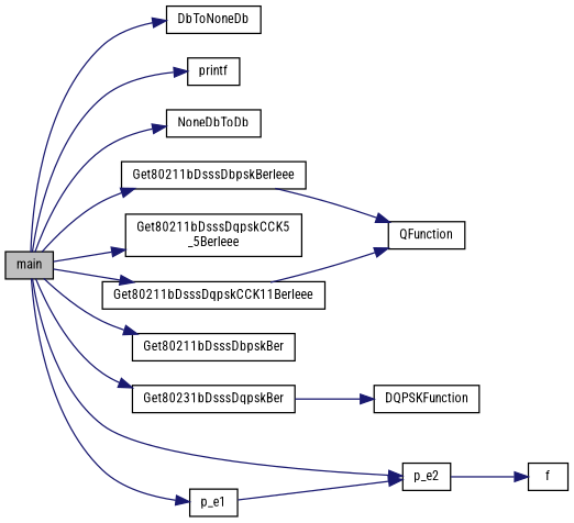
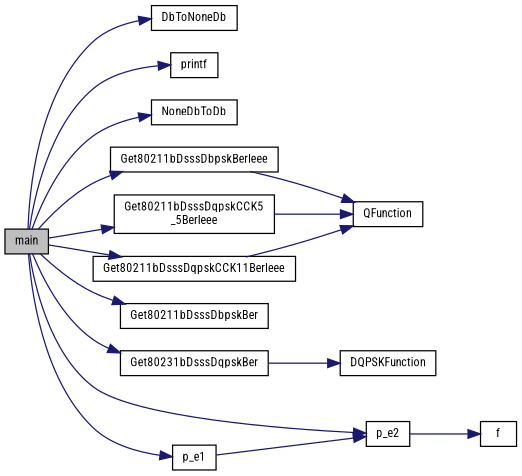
  digraph {
    fontname="Roboto Condensed"
    rankdir=LR
    node [color=black fillcolor=white fontname="Roboto Condensed" fontsize=10 shape=record style=filled]
    edge [color=midnightblue fontname="Roboto Condensed" fontsize=10 labelfontname=Helvetica labelfontsize=10 style=solid]
    n1 [fillcolor=grey75 fontcolor=black height=0.2 label=main width=0.4]
    n2 [height=0.2 label=DbToNoneDb width=0.4]
    n3 [height=0.2 label=printf width=0.4]
    n4 [height=0.2 label=NoneDbToDb width=0.4]
    n5 [height=0.2 label=Get80211bDsssDbpskBerIeee width=0.4]
    n6 [height=0.2 label="Get80211bDsssDqpskCCK5\l_5BerIeee" width=0.4]
    n7 [height=0.2 label=Get80211bDsssDqpskCCK11BerIeee width=0.4]
    n8 [height=0.2 label=Get80211bDsssDbpskBer width=0.4]
    n9 [height=0.2 label=Get80231bDsssDqpskBer width=0.4]
    n10 [height=0.2 label=p_e2 width=0.4]
    n11 [height=0.2 label=p_e1 width=0.4]
    n12 [height=0.2 label=QFunction width=0.4]
    n13 [height=0.2 label=DQPSKFunction width=0.4]
    n14 [height=0.2 label=f width=0.4]
    n1 -> n2
    n1 -> n3
    n1 -> n4
    n1 -> n5
    n1 -> n6
    n1 -> n7
    n1 -> n8
    n1 -> n9
    n1 -> n10
    n1 -> n11
    n5 -> n12
+   n6 -> n12
    n7 -> n12
    n9 -> n13
    n10 -> n14
    n11 -> n10
  }
